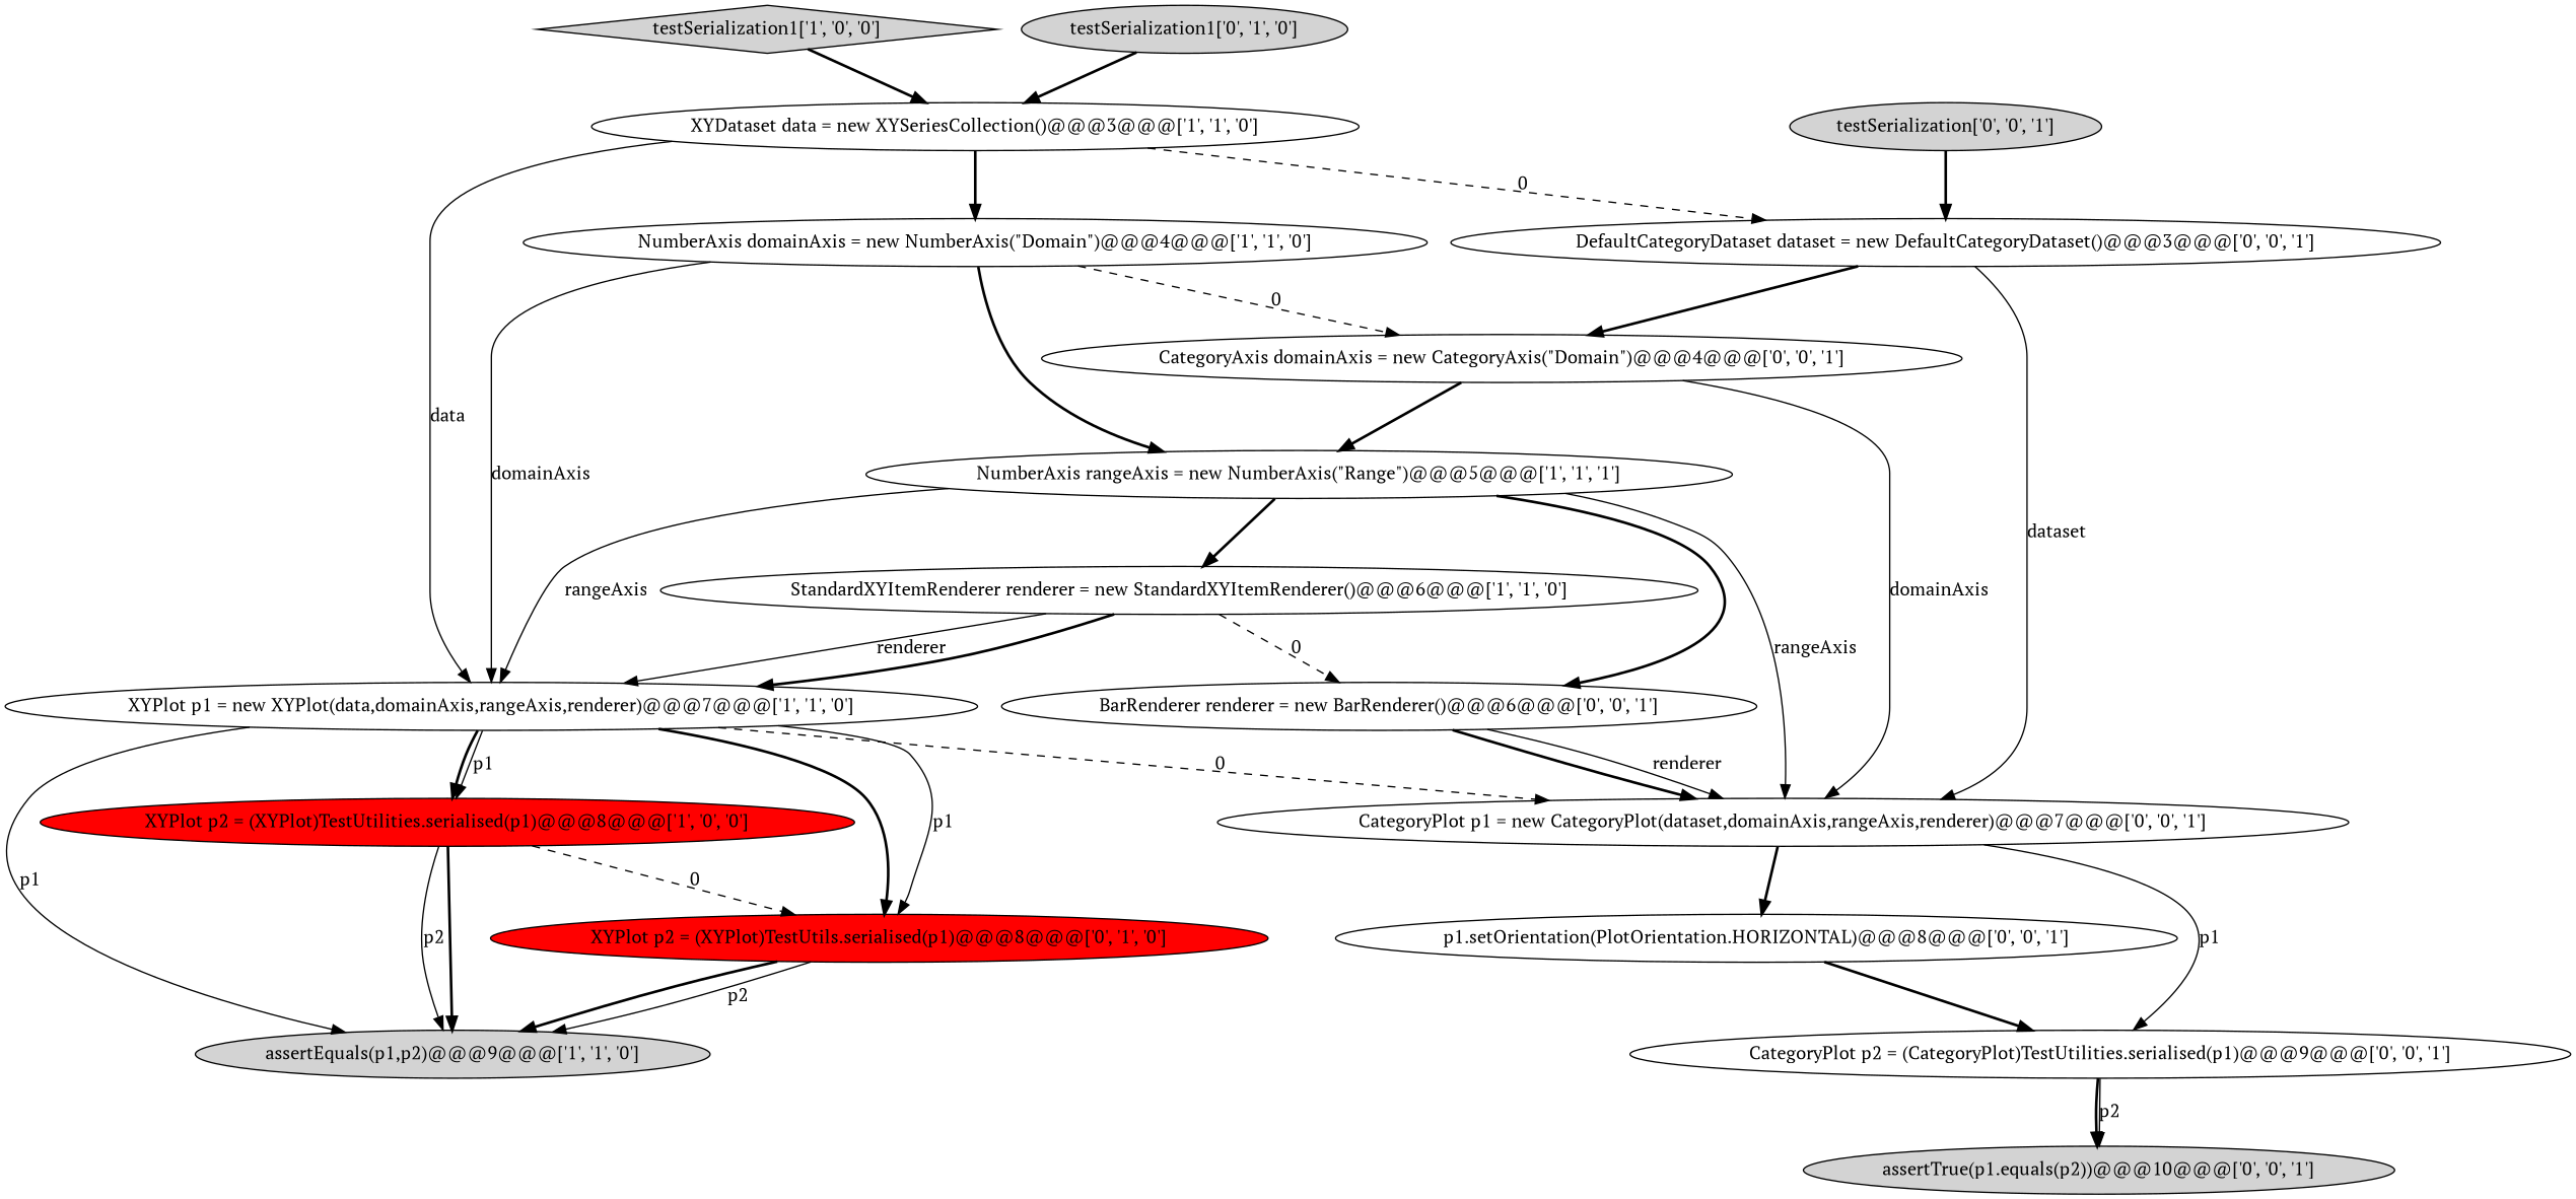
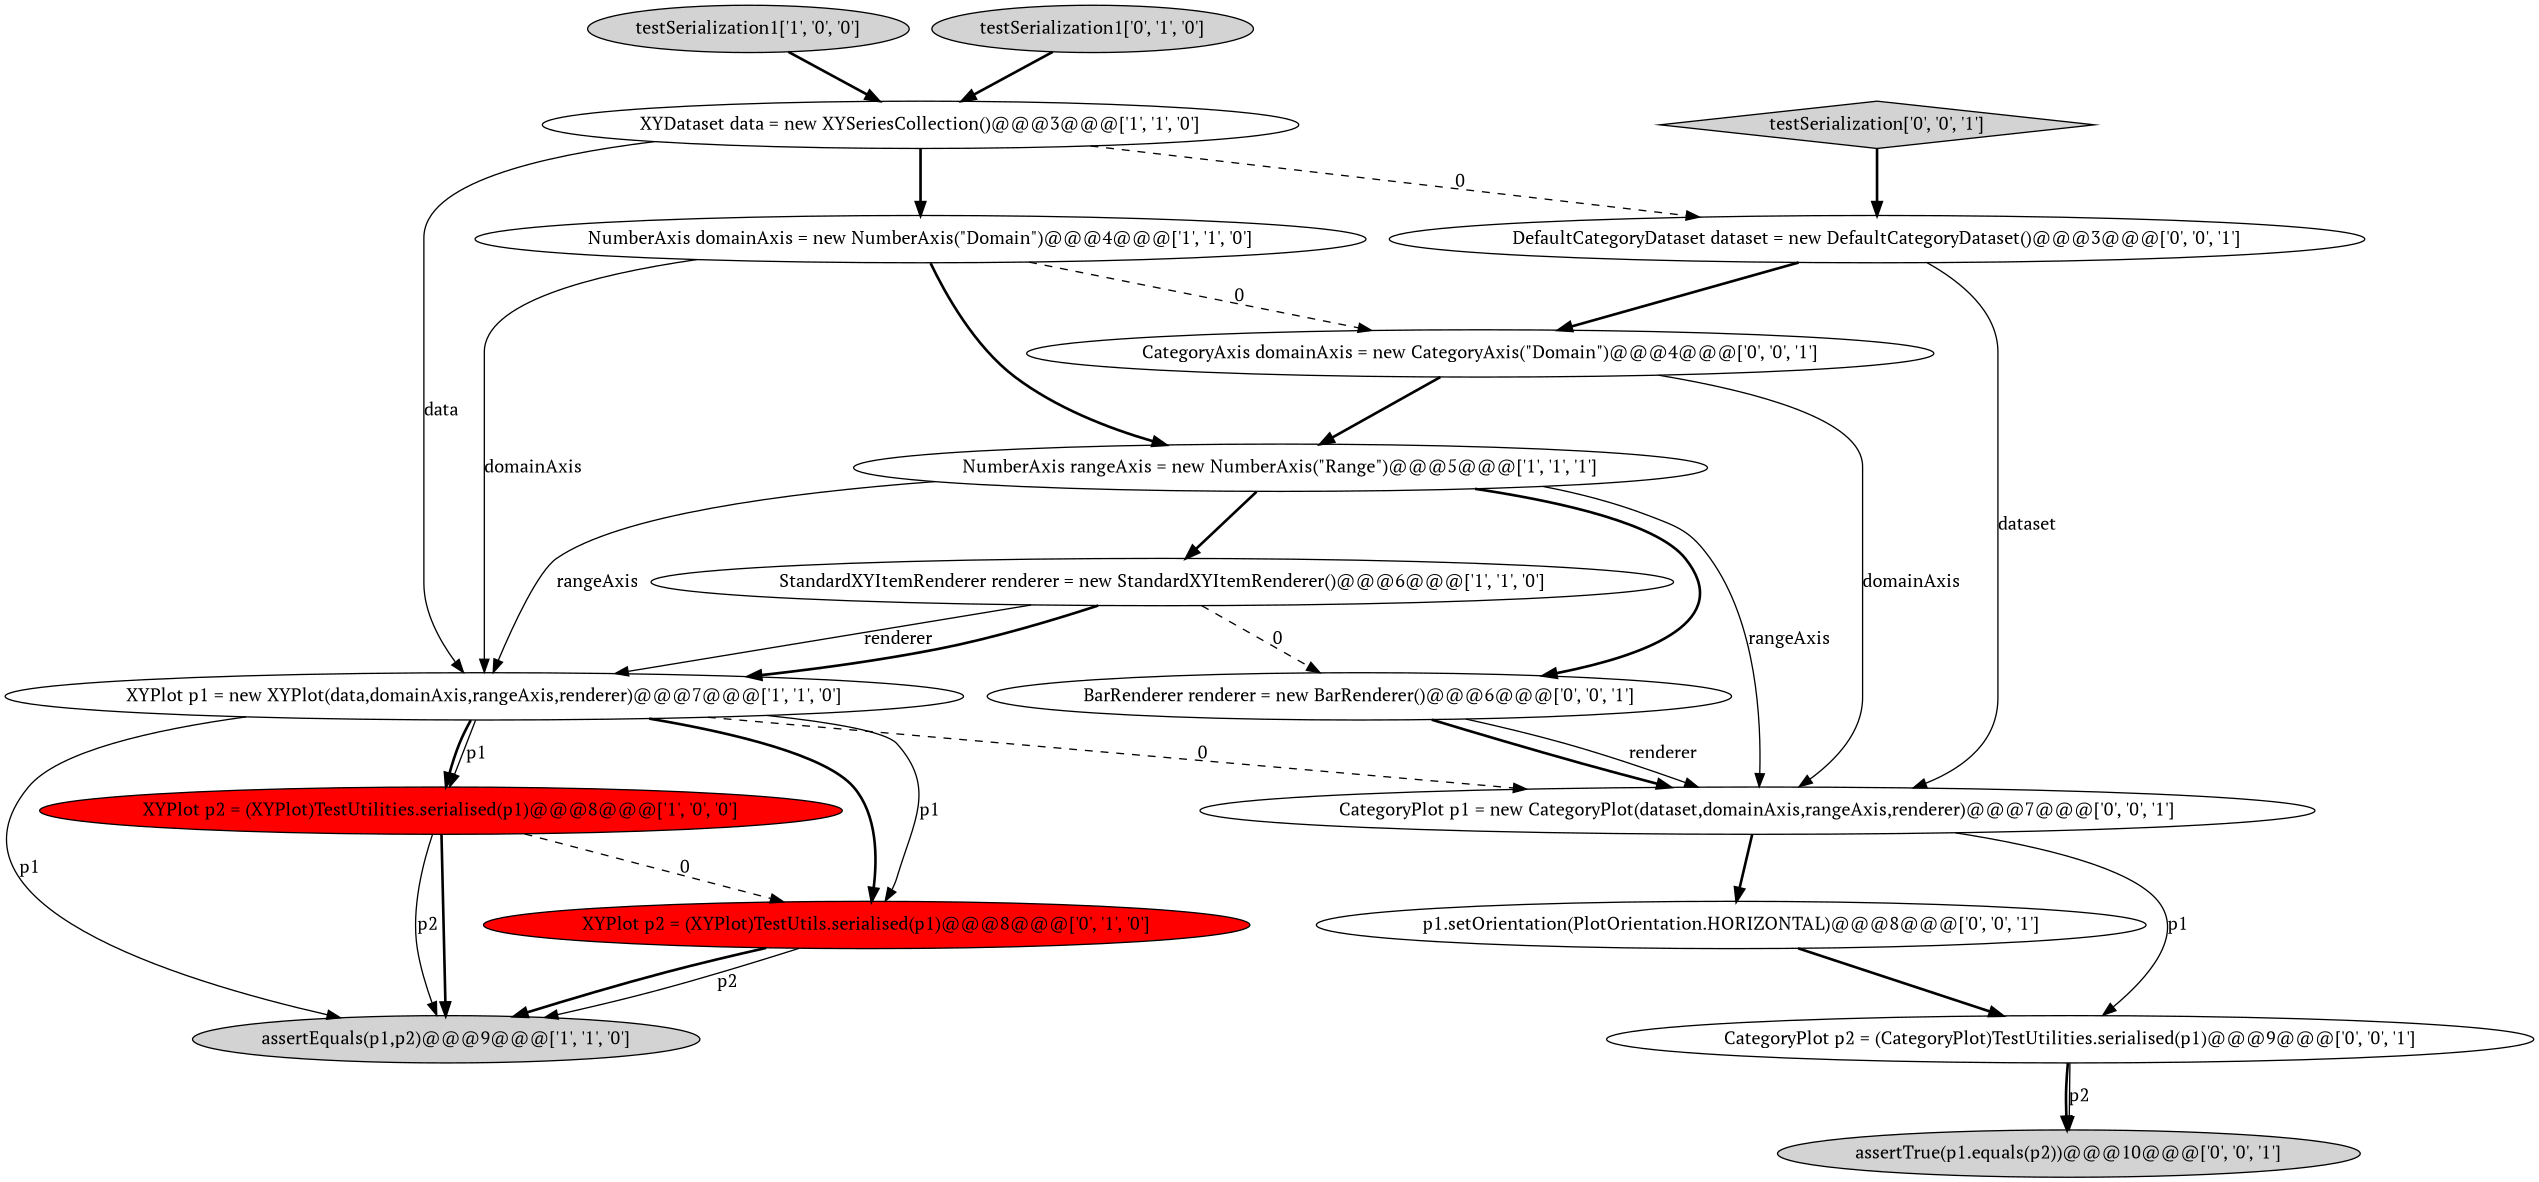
  digraph {
    fontname="PT Serif"
    node [fillcolor=white fontname="PT Serif" shape=ellipse style=filled]
    edge [fontname="PT Serif" style=bold]
-   n1 [fillcolor=lightgray label="testSerialization['0', '0', '1']"]
+   n1 [fillcolor=lightgray label="testSerialization['0', '0', '1']" shape=diamond]
    n2 [label="DefaultCategoryDataset dataset = new DefaultCategoryDataset()@@@3@@@['0', '0', '1']"]
    n3 [label="CategoryPlot p1 = new CategoryPlot(dataset,domainAxis,rangeAxis,renderer)@@@7@@@['0', '0', '1']"]
    n4 [label="CategoryAxis domainAxis = new CategoryAxis(\"Domain\")@@@4@@@['0', '0', '1']"]
    n5 [label="CategoryPlot p2 = (CategoryPlot)TestUtilities.serialised(p1)@@@9@@@['0', '0', '1']"]
    n6 [fillcolor=lightgray label="assertTrue(p1.equals(p2))@@@10@@@['0', '0', '1']"]
    n7 [label="p1.setOrientation(PlotOrientation.HORIZONTAL)@@@8@@@['0', '0', '1']"]
    n8 [label="NumberAxis rangeAxis = new NumberAxis(\"Range\")@@@5@@@['1', '1', '1']"]
    n9 [label="XYPlot p1 = new XYPlot(data,domainAxis,rangeAxis,renderer)@@@7@@@['1', '1', '0']"]
    n10 [fillcolor=red label="XYPlot p2 = (XYPlot)TestUtils.serialised(p1)@@@8@@@['0', '1', '0']"]
    n11 [fillcolor=red label="XYPlot p2 = (XYPlot)TestUtilities.serialised(p1)@@@8@@@['1', '0', '0']"]
    n12 [fillcolor=lightgray label="assertEquals(p1,p2)@@@9@@@['1', '1', '0']"]
-   n13 [fillcolor=lightgray label="testSerialization1['1', '0', '0']" shape=diamond]
+   n13 [fillcolor=lightgray label="testSerialization1['1', '0', '0']"]
    n14 [label="XYDataset data = new XYSeriesCollection()@@@3@@@['1', '1', '0']"]
    n15 [label="NumberAxis domainAxis = new NumberAxis(\"Domain\")@@@4@@@['1', '1', '0']"]
    n16 [fillcolor=lightgray label="testSerialization1['0', '1', '0']"]
    n17 [label="BarRenderer renderer = new BarRenderer()@@@6@@@['0', '0', '1']"]
    n18 [label="StandardXYItemRenderer renderer = new StandardXYItemRenderer()@@@6@@@['1', '1', '0']"]
    n1 -> n2
    n2 -> n3 [label=dataset style=solid]
    n2 -> n4
    n3 -> n5 [label=p1 style=solid]
    n3 -> n7
    n4 -> n3 [label=domainAxis style=solid]
    n4 -> n8
    n5 -> n6
    n5 -> n6 [label=p2 style=solid]
    n7 -> n5
    n8 -> n3 [label=rangeAxis style=solid]
    n8 -> n9 [label=rangeAxis style=solid]
    n8 -> n17
    n8 -> n18
    n9 -> n3 [label=0 style=dashed]
    n9 -> n10 [label=p1 style=solid]
    n9 -> n10
    n9 -> n11
    n9 -> n11 [label=p1 style=solid]
    n9 -> n12 [label=p1 style=solid]
    n10 -> n12
    n10 -> n12 [label=p2 style=solid]
    n11 -> n10 [label=0 style=dashed]
    n11 -> n12
    n11 -> n12 [label=p2 style=solid]
    n13 -> n14
    n14 -> n2 [label=0 style=dashed]
    n14 -> n9 [label=data style=solid]
    n14 -> n15
    n15 -> n4 [label=0 style=dashed]
    n15 -> n8
    n15 -> n9 [label=domainAxis style=solid]
    n16 -> n14
    n17 -> n3
    n17 -> n3 [label=renderer style=solid]
    n18 -> n9 [label=renderer style=solid]
    n18 -> n9
    n18 -> n17 [label=0 style=dashed]
  }
